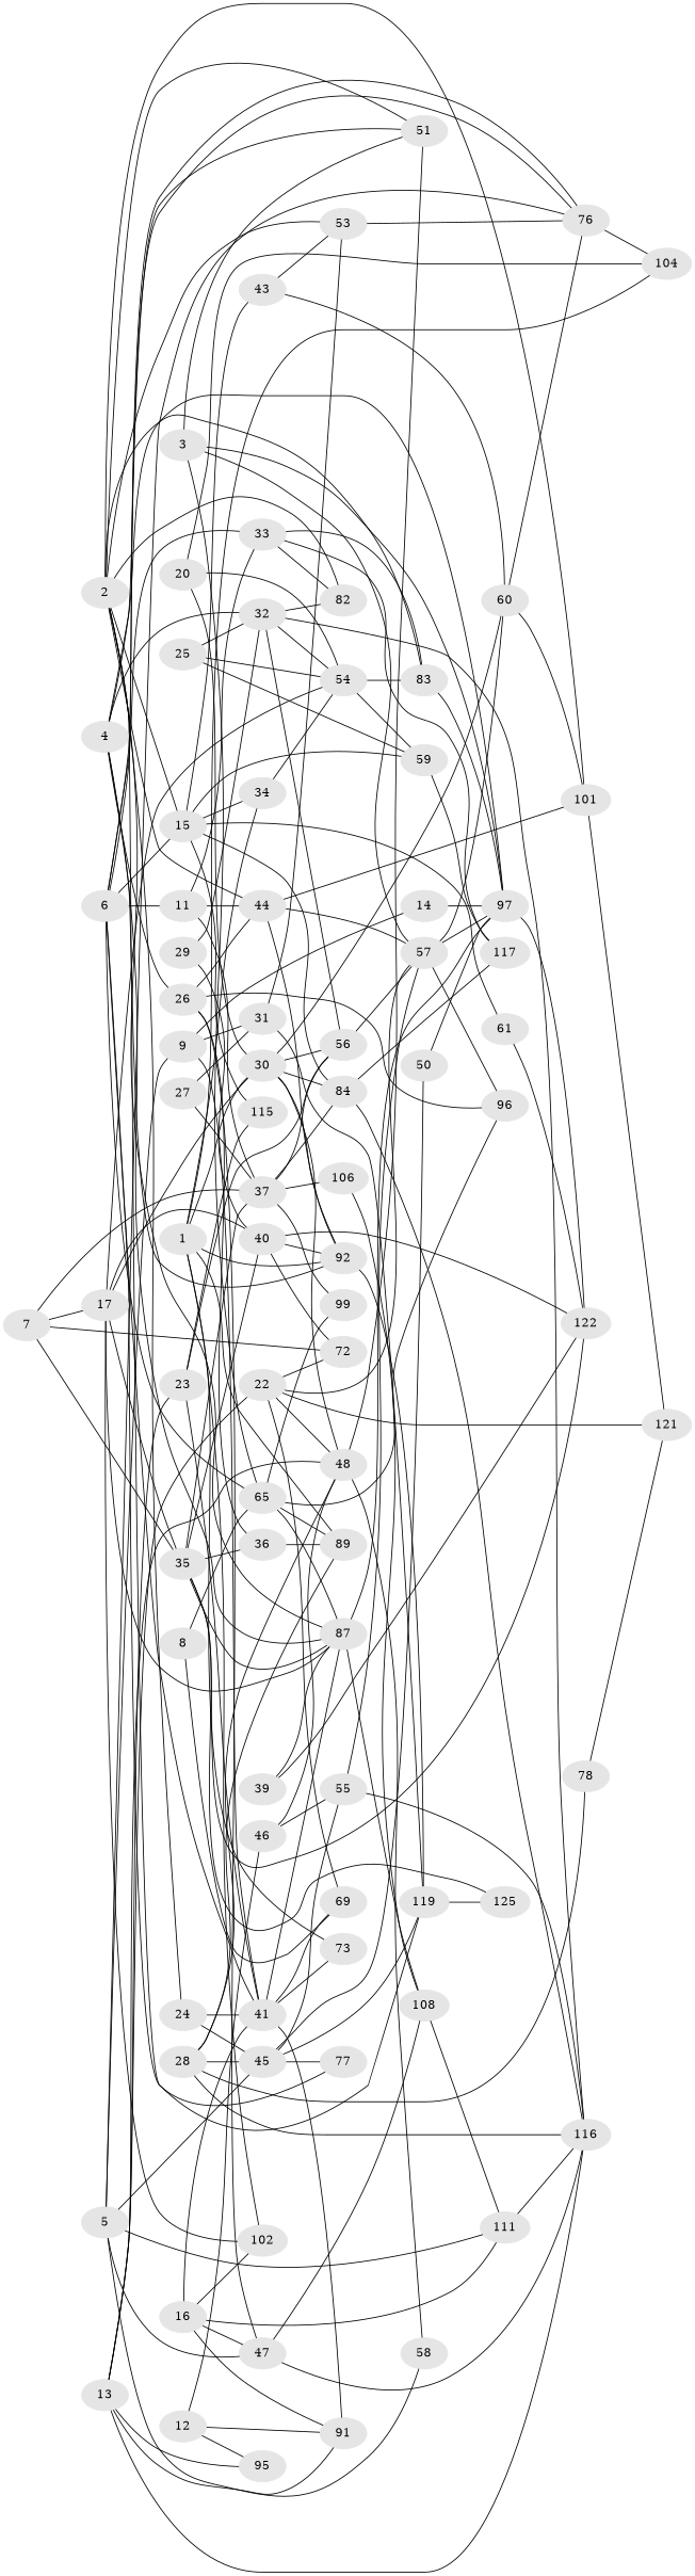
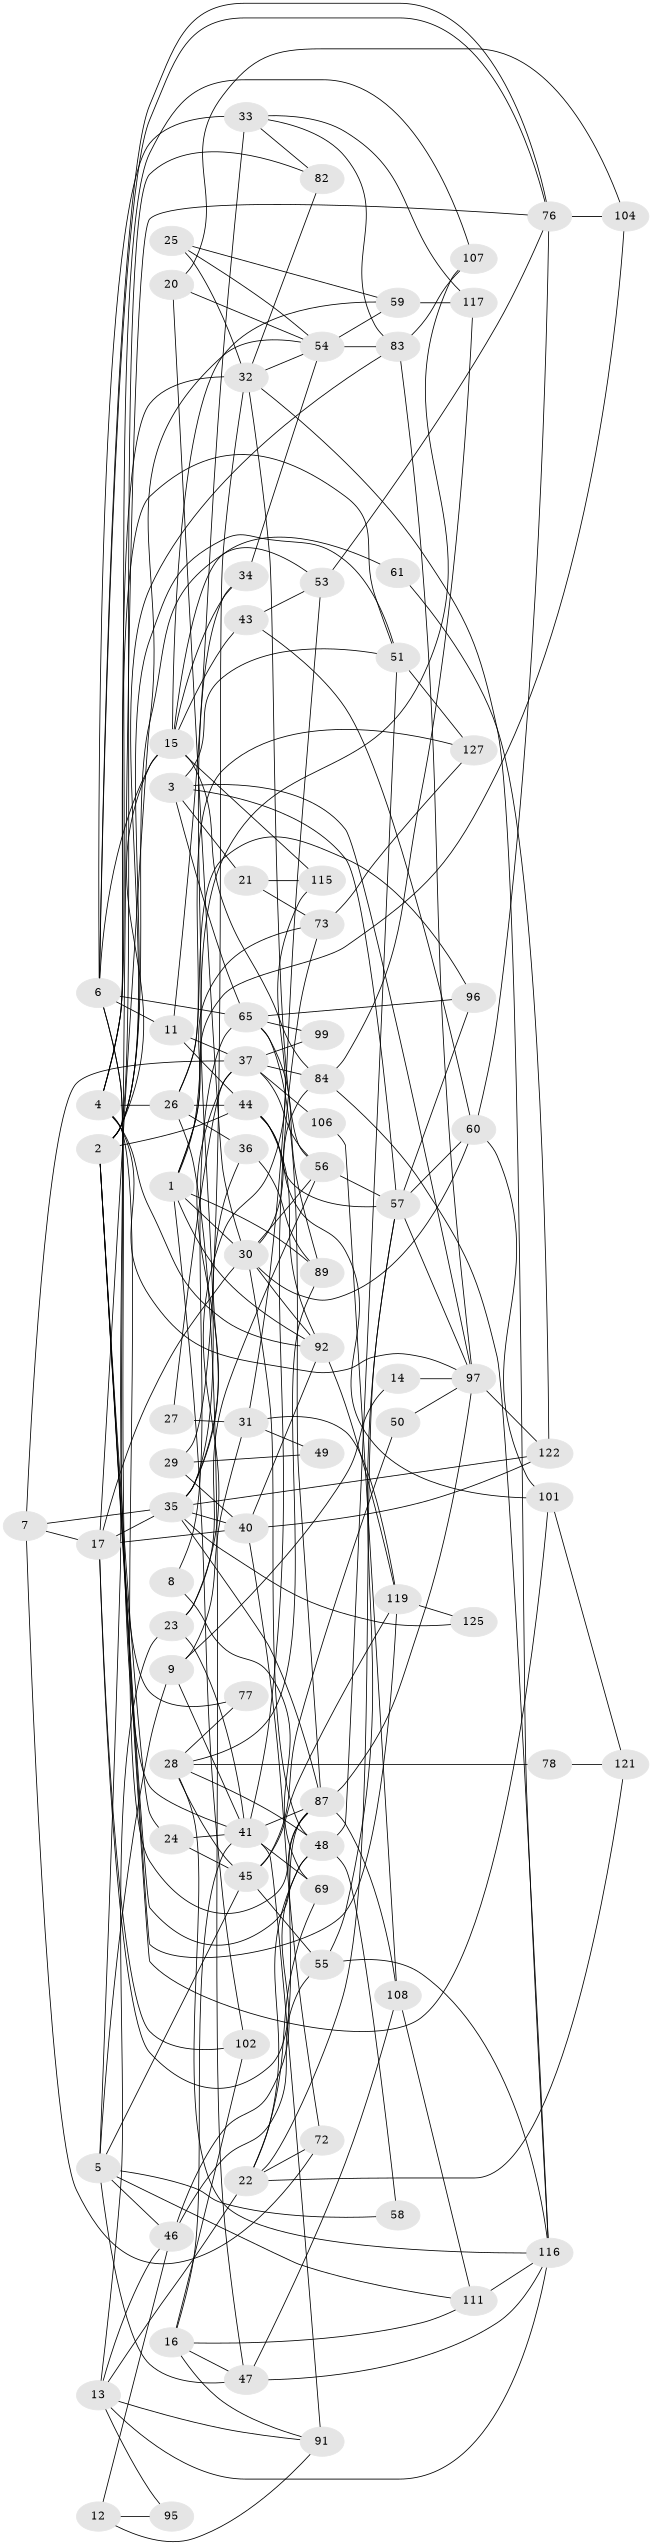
  graph {
    rankdir=LR
    node [color=gray90 style=filled]
    1 [super="+75"]
    30 [super="+86"]
    34
    73
    89
    92 [super="+120"]
    102
    104
    48 [super="+66"]
    84 [super="+113"]
    56
    60
    54
+   127
    119 [super="+123"]
    2 [super="+103"]
    15 [super="+19"]
    24
    44 [super="+96"]
    51 [super="+98"]
    53
    82
    83
    87 [super="+112"]
    101 [super="+110"]
    43
    59 [super="+90"]
    61
    115
    45 [super="+52"]
    41 [super="+68"]
    57 [super="+118"]
    76 [super="+80"]
    97 [super="+100"]
+   107
    108
    121
    125
    3 [super="+10"]
+   21 [super="+42"]
    65 [super="+74"]
    n42 [label=96]
    99
    122
    4 [super="+71"]
    26 [super="+85"]
    32 [super="+62"]
    47 [super="+81"]
    36
    116
    5 [super="+109"]
    9
    46
    58
    111
    14
    31 [super="+64"]
    50
    55 [super="+88"]
    6 [super="+124"]
    11 [super="+79"]
    33 [super="+67"]
    77
    37 [super="+105"]
    117
    69
    91
    7 [super="+63"]
    17 [super="+70"]
    35 [super="+114"]
    72
    40
    106
    8
+   49
    12
    95
    13 [super="+18"]
    22 [super="+38"]
    23
    16 [super="+126"]
    20
    25
    27
    28
    78
    29 [super="+93"]
-   39
    1 -- 30
    1 -- 34
    1 -- 73
    1 -- 89
    1 -- 92
    1 -- 102
    1 -- 104
    30 -- 92
    30 -- 48
    30 -- 84
    30 -- 56
    30 -- 60
    34 -- 54
+   73 -- 127
    92 -- 119 [weight=2]
    48 -- 51
    48 -- 58
    84 -- 116
    84 -- 117
    56 -- 57
    60 -- 101
    60 -- 76
    54 -- 83
    54 -- 59
    119 -- 125
    2 -- 119
    2 -- 15
    2 -- 24
    2 -- 44
    2 -- 51
    2 -- 53
    2 -- 82
    2 -- 83
    2 -- 87
    2 -- 101
    15 -- 34
    15 -- 84 [weight=2]
    15 -- 43
    15 -- 59
    15 -- 61
    15 -- 115
    24 -- 45
    24 -- 41
    44 -- 92
    44 -- 101 [weight=2]
    44 -- 57
+   51 -- 127
    53 -- 76
    83 -- 97
+   83 -- 107
    87 -- 97
    87 -- 108
    101 -- 121
    43 -- 60
    43 -- 53
    59 -- 117 [weight=2]
    61 -- 122
    45 -- 119
    45 -- 50
    45 -- 55
    41 -- 73
    41 -- 87
    41 -- 69
    41 -- 91
    57 -- 60
    57 -- 97
    57 -- n42
    76 -- 104
    97 -- 122
    108 -- 111
    3 -- 51
    3 -- 57
    3 -- 97
+   3 -- 21
    3 -- 65
+   21 -- 73
+   21 -- 115
    65 -- 89
    65 -- 87
    65 -- n42
    65 -- 99
    4 -- 92
    4 -- 51
    4 -- 87
    4 -- 97
+   4 -- 107
    4 -- 26
    4 -- 32
+   26 -- 127
    26 -- 44
    26 -- n42
    26 -- 47
    26 -- 36
    32 -- 56
    32 -- 54
    32 -- 82
    32 -- 116
    47 -- 108
    47 -- 116
    36 -- 89
    5 -- 45
    5 -- 76
    5 -- 47
    5 -- 9
+   5 -- 46
    5 -- 58
    5 -- 111
    9 -- 41
    9 -- 14
    9 -- 31
    46 -- 48
    46 -- 55
    111 -- 116
    14 -- 97
    31 -- 119
    31 -- 53
+   31 -- 49
    50 -- 97 [weight=2]
    55 -- 57
    55 -- 116
    6 -- 15
    6 -- 41 [weight=2]
    6 -- 76
    6 -- 76
    6 -- 65
    6 -- 11
    6 -- 33
    6 -- 77
    11 -- 44 [weight=2]
    11 -- 33
    11 -- 37
    33 -- 82
    33 -- 83
    33 -- 117
    37 -- 84
    37 -- 56
    37 -- 99
    37 -- 106
    7 -- 37
    7 -- 17
    7 -- 35
    7 -- 72
    17 -- 30
    17 -- 102
    17 -- 54
    17 -- 87
    17 -- 35
    17 -- 40
    35 -- 87
+   35 -- 107
    35 -- 125
    35 -- 122 [weight=2]
    35 -- 36
    35 -- 37
    35 -- 40
    40 -- 92
    40 -- 122
    40 -- 72
    106 -- 108
    8 -- 65
    8 -- 69
    12 -- 46
    12 -- 91
    12 -- 95
-   13 -- 48
+   13 -- 46
    13 -- 116
    13 -- 91
    13 -- 95
    13 -- 22
    13 -- 23
    22 -- 48
    22 -- 57
    22 -- 121
    22 -- 69
    22 -- 72
    23 -- 56
    23 -- 115
    23 -- 41
    16 -- 102
    16 -- 41
    16 -- 47
    16 -- 111
    16 -- 91
    20 -- 30
    20 -- 104
    20 -- 54
    25 -- 54
    25 -- 59
    25 -- 32
    27 -- 31
    27 -- 37
    28 -- 89
    28 -- 48
    28 -- 45
    28 -- 116
-   45 -- 77
+   28 -- 77
    28 -- 78
    78 -- 121
    29 -- 32
    29 -- 40
-   39 -- 87
-   39 -- 122
+   29 -- 49
  }
